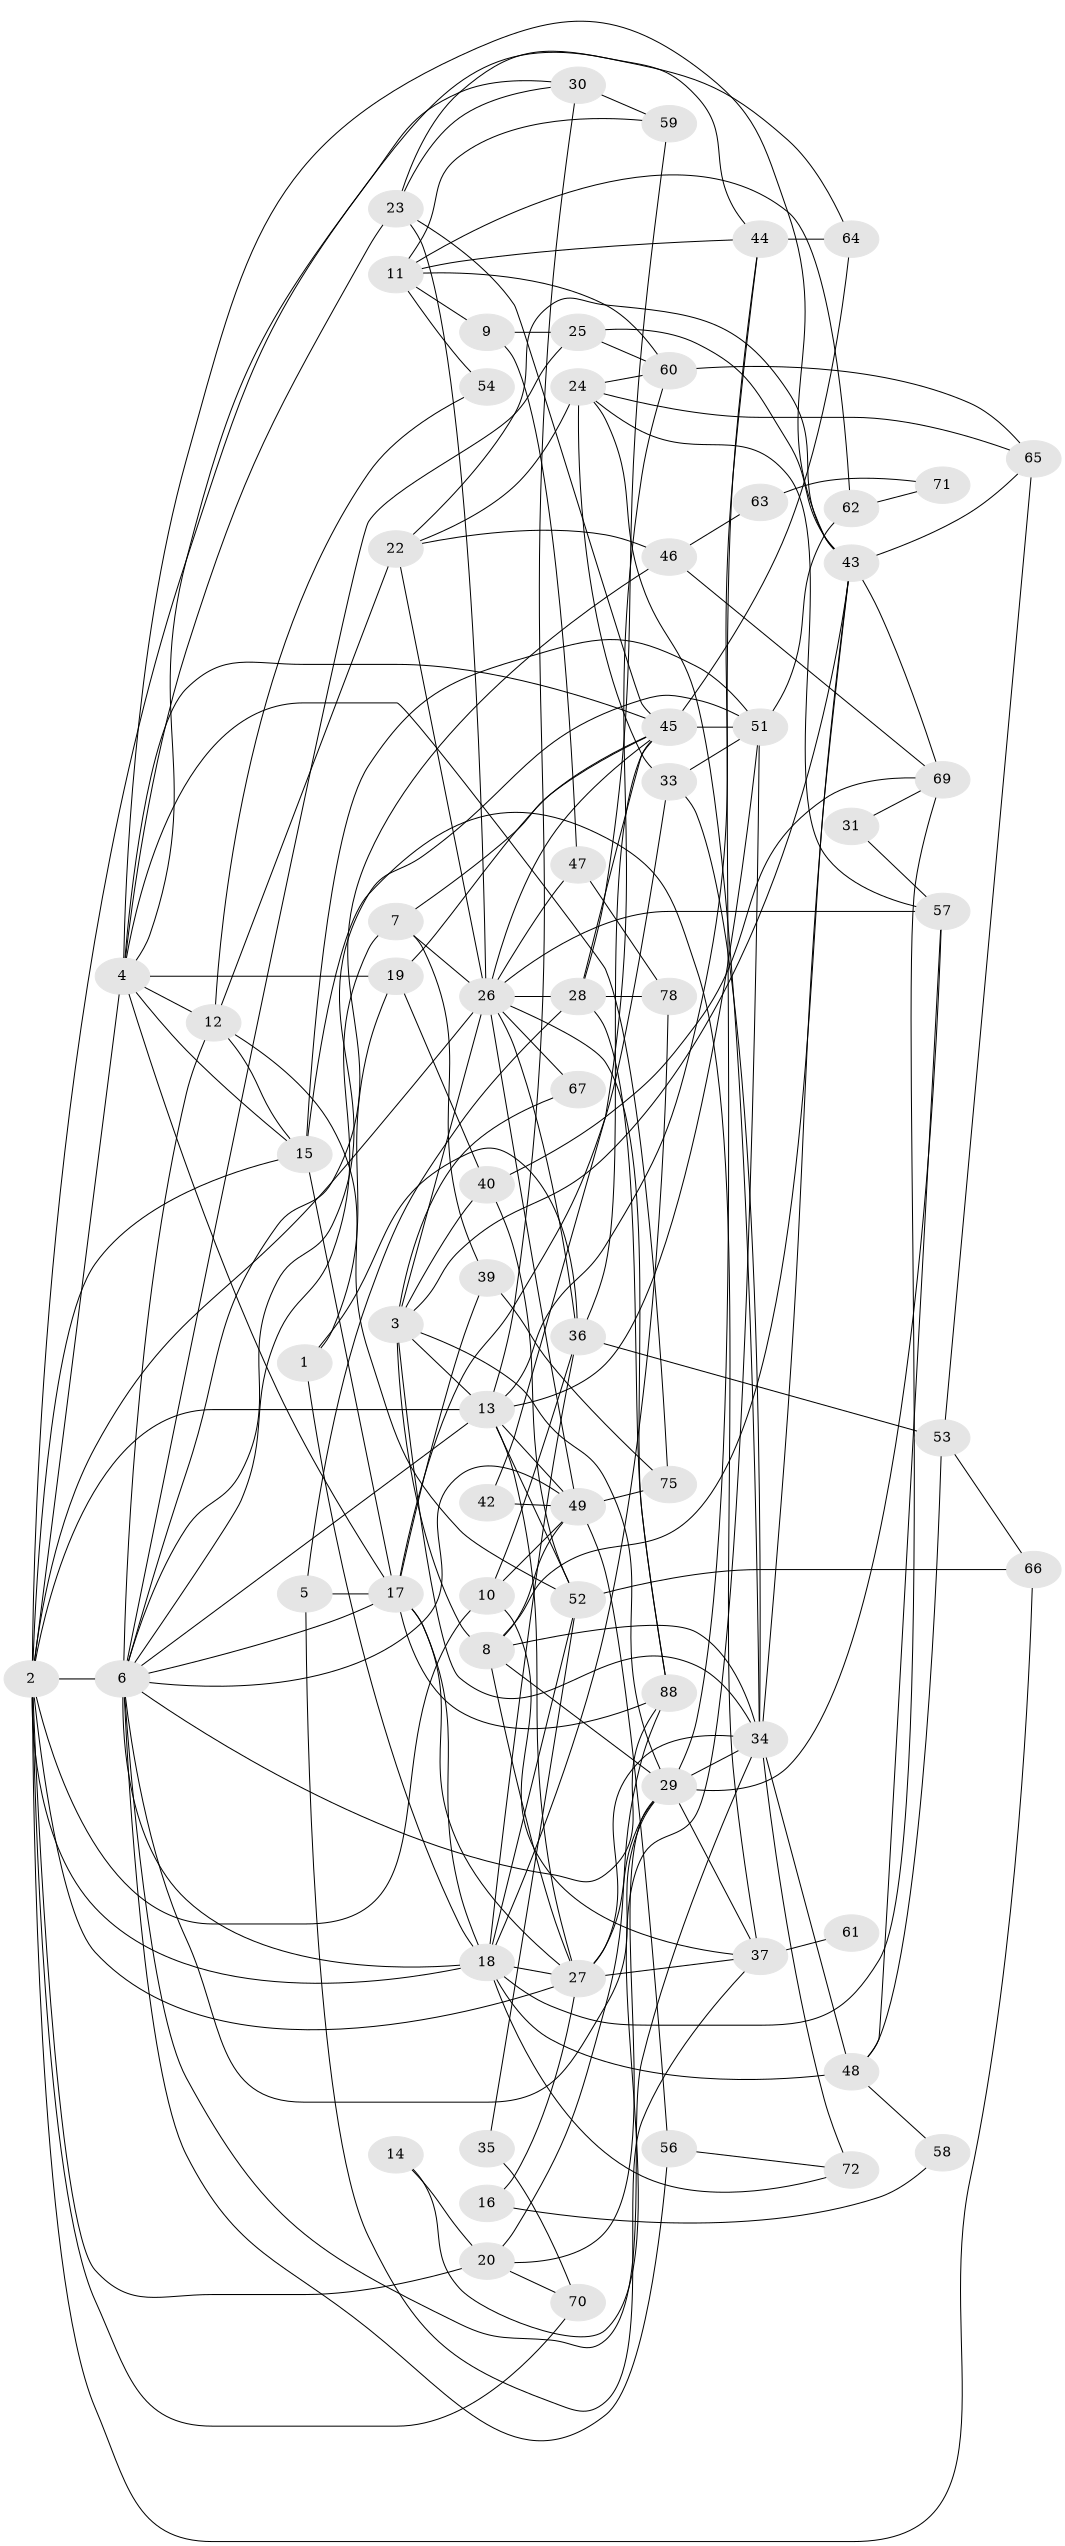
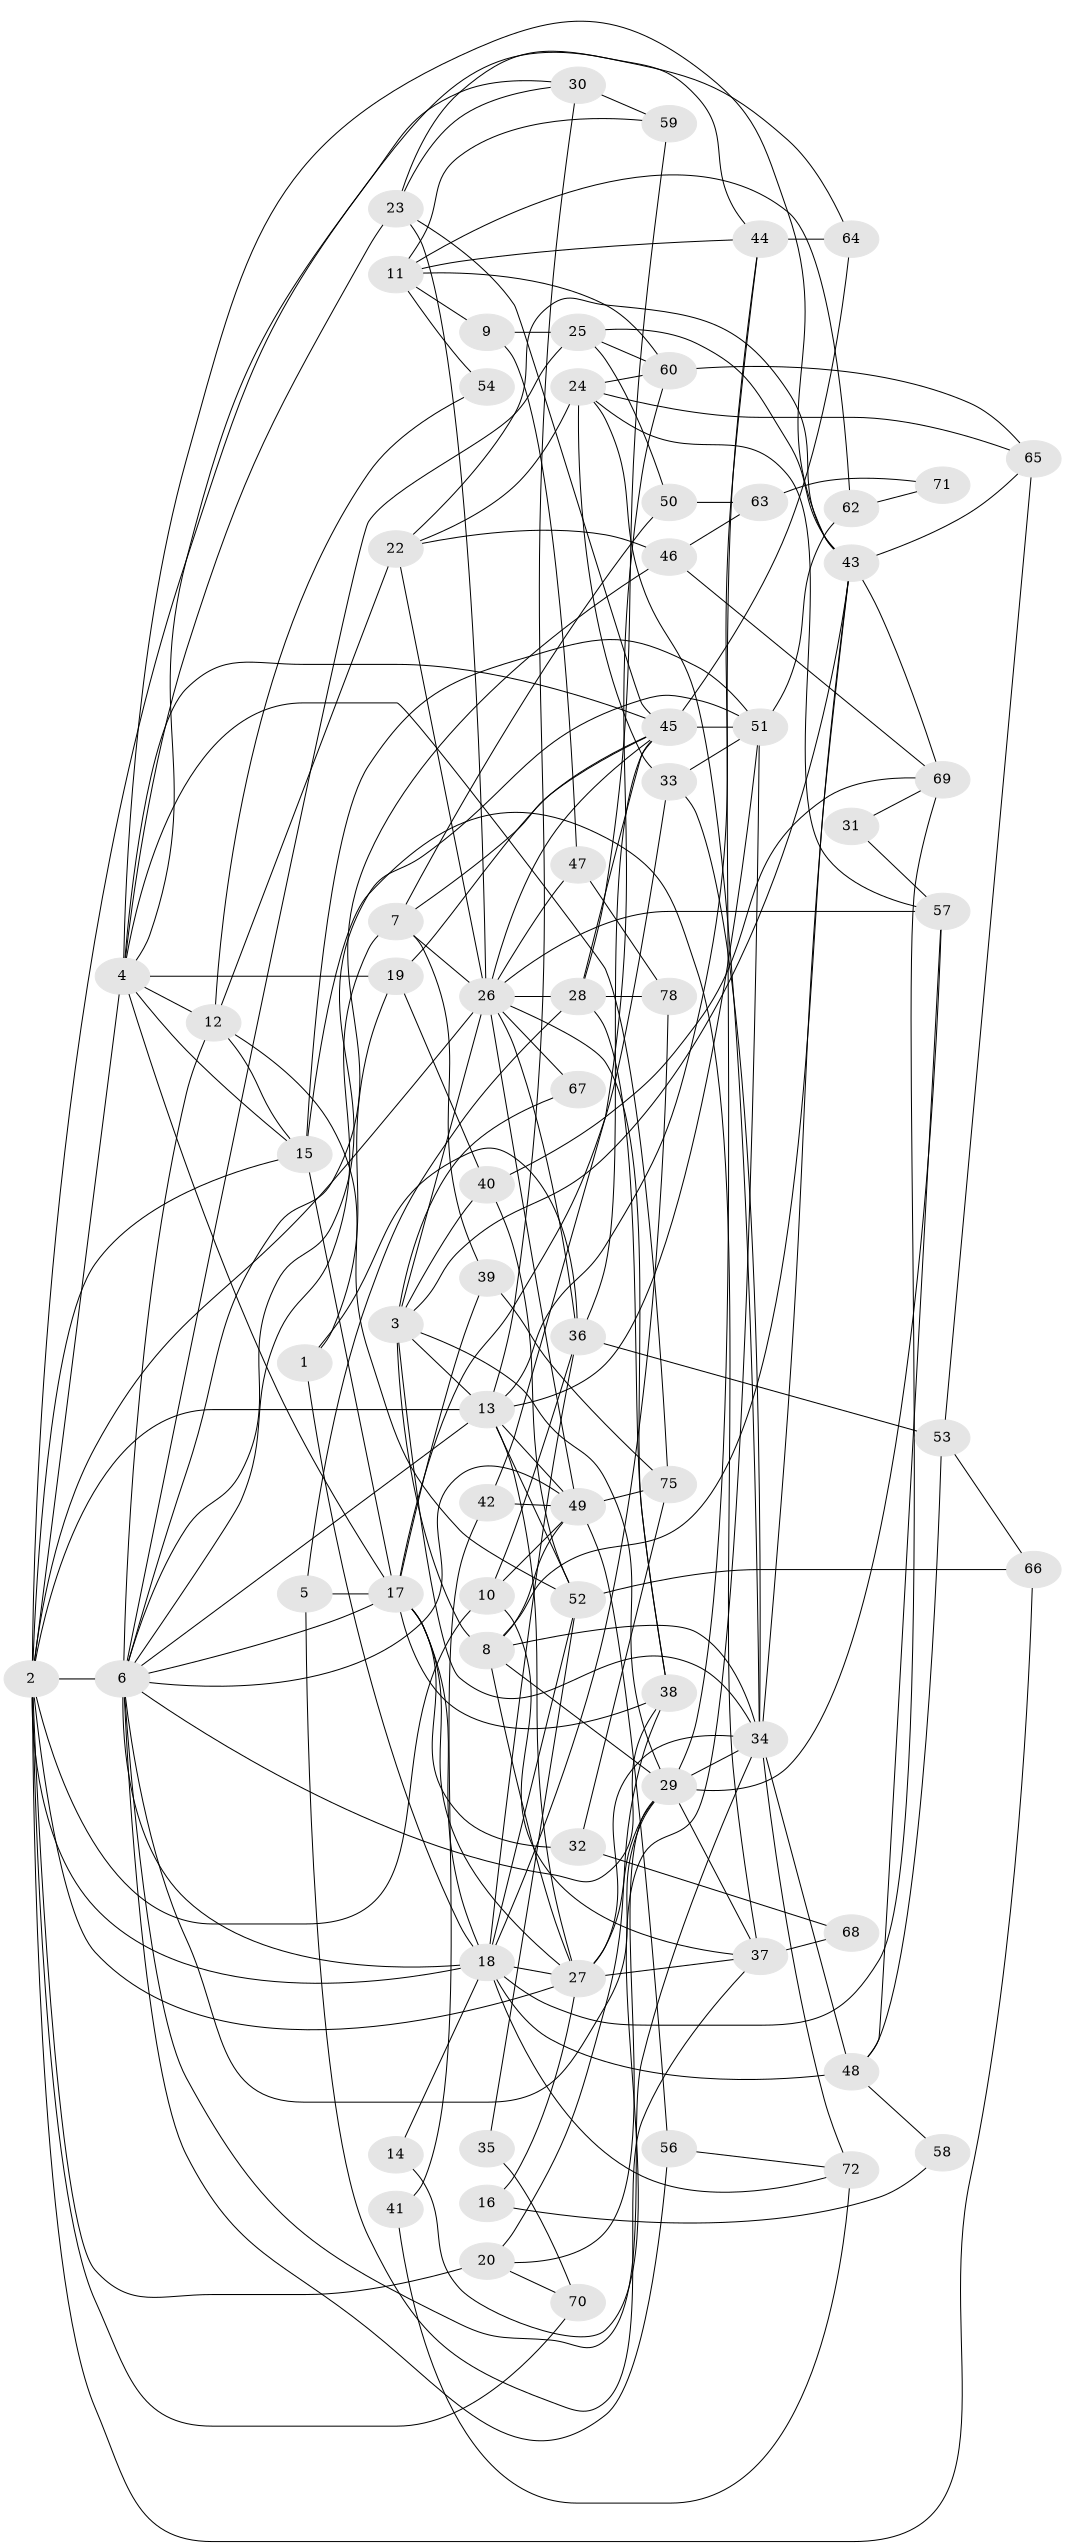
  graph {
    fontname="DejaVu Serif"
    rankdir=LR
    node [color=gray90 fontname="DejaVu Serif" style=filled]
    edge [fontname="DejaVu Serif" weight=1.0]
    1
    18
    19
    36
    27
    52
    48
    n8 [label=78]
    69
    72
    40
    45
    53
    2
    4
    6
    10
    13
    15
    20
    26
    30
    66
    70
    12
    43
    17
    23
    44
    n30 [label=75]
    29
    34
    7
    25
-   38 [label=88]
+   38
    46
    51
    56
    49
    37
    67
    28
    47
    57
    59
    3
    8
    54
    22
    65
    39
+   32
    33
    64
    5
-   61
+   61 [label=68]
+   50
    60
    63
    62
    9
    11
    16
    58
    71
    24
    14
    31
    35
+   41
    42
    1 -- 18
    1 -- 19
    1 -- 36
    18 -- 36
    18 -- 27
    18 -- 52
    18 -- 48
    18 -- n8
    18 -- 69
    18 -- 72
    19 -- 40
    19 -- 45
    36 -- 45
    36 -- 53 [weight=2.0]
    27 -- 29
    27 -- 34
    27 -- 37
    52 -- 66
    48 -- 53
    48 -- 57
    48 -- 58
    40 -- 52
    40 -- 69
    45 -- 51
    45 -- 64
    53 -- 66
    53 -- 65
    2 -- 18
    2 -- 27
    2 -- 4
    2 -- 6
    2 -- 10
    2 -- 13 [weight=3.0]
    2 -- 15
    2 -- 20 [weight=2.0]
    2 -- 26
    2 -- 30
    2 -- 66
    2 -- 70
    4 -- 19 [weight=2.0]
    4 -- 45
    4 -- 15 [weight=2.0]
    4 -- 12
    4 -- 43
    4 -- 17
    4 -- 23
    4 -- 44
    4 -- n30
    6 -- 18 [weight=2.0]
    6 -- 13
    6 -- 12
    6 -- 17 [weight=2.0]
    6 -- 29
    6 -- 34 [weight=2.0]
    6 -- 7
    6 -- 25
    6 -- 38
    6 -- 46
    6 -- 51
    6 -- 56 [weight=2.0]
    6 -- 49
    10 -- 36
    10 -- 49
    10 -- 37
    13 -- 27
    13 -- 52
    13 -- 30
    13 -- 44 [weight=3.0]
    13 -- 51
    13 -- 49
    15 -- 17
    15 -- 51
    15 -- 37
    20 -- 70
    20 -- 29
    20 -- 38
    26 -- 36
    26 -- 45 [weight=2.0]
    26 -- 38
    26 -- 49
    26 -- 67
    26 -- 28
    26 -- 47
    26 -- 57
    30 -- 59
    12 -- 52 [weight=3.0]
    12 -- 15
    12 -- 54
    12 -- 22
    43 -- 69
    43 -- 65
    17 -- 18 [weight=2.0]
    17 -- 27
    17 -- 38
    17 -- 39
+   17 -- 32
    17 -- 33
    23 -- 45
    23 -- 26
    23 -- 30
    23 -- 64
    44 -- 64
    29 -- 44
    29 -- 34
    29 -- 37
    29 -- 57
    34 -- 48
    34 -- 72
    34 -- 43
    7 -- 45
    7 -- 26
    7 -- 39
+   7 -- 50
    25 -- 43 [weight=2.0]
+   25 -- 50
    25 -- 60
    46 -- 69
    46 -- 63
    51 -- 62
    56 -- 72
    49 -- n30
    49 -- 56
    37 -- 61
    28 -- n8 [weight=2.0]
    28 -- 45
    28 -- 38 [weight=2.0]
    28 -- 59
    47 -- n8
    3 -- 40
    3 -- 13 [weight=2.0]
    3 -- 26 [weight=2.0]
    3 -- 43
    3 -- 29 [weight=3.0]
    3 -- 34
    3 -- 67
    3 -- 8
    8 -- 27
    8 -- 43
    8 -- 29 [weight=2.0]
    8 -- 34
    8 -- 49
    22 -- 26
    22 -- 43
    22 -- 46
    22 -- 24
    39 -- n30
+   32 -- n30
+   32 -- 61
    33 -- 34
    33 -- 51
    5 -- 17
    5 -- 37
    5 -- 28
+   50 -- 63
    60 -- 65
    63 -- 71
    62 -- 71
    9 -- 25
    9 -- 47
    11 -- 44
    11 -- 59
    11 -- 54
    11 -- 60
    11 -- 62
    11 -- 9
    16 -- 27
    16 -- 58
    24 -- 34
    24 -- 57
    24 -- 65
    24 -- 33
    24 -- 60
-   14 -- 20
+   14 -- 18
    14 -- 51
    31 -- 69
    31 -- 57
    35 -- 52
    35 -- 70
+   41 -- 72
+   41 -- 42
    42 -- 49
    42 -- 60
  }
